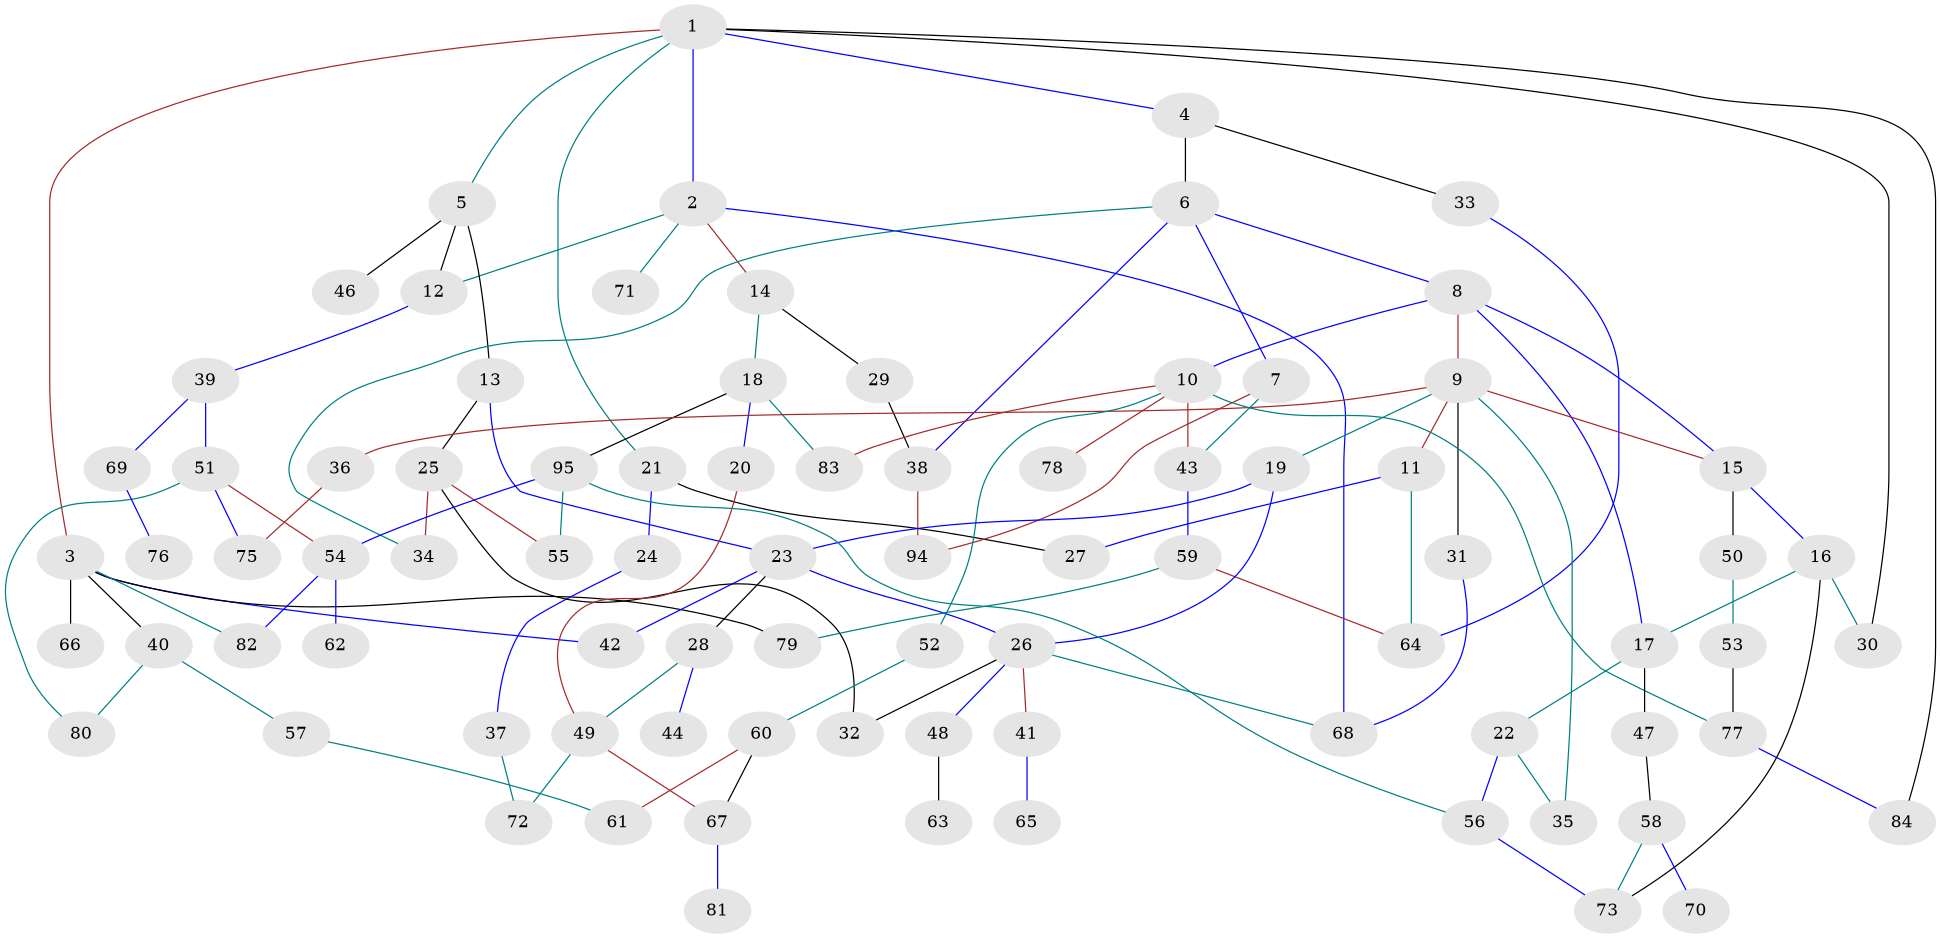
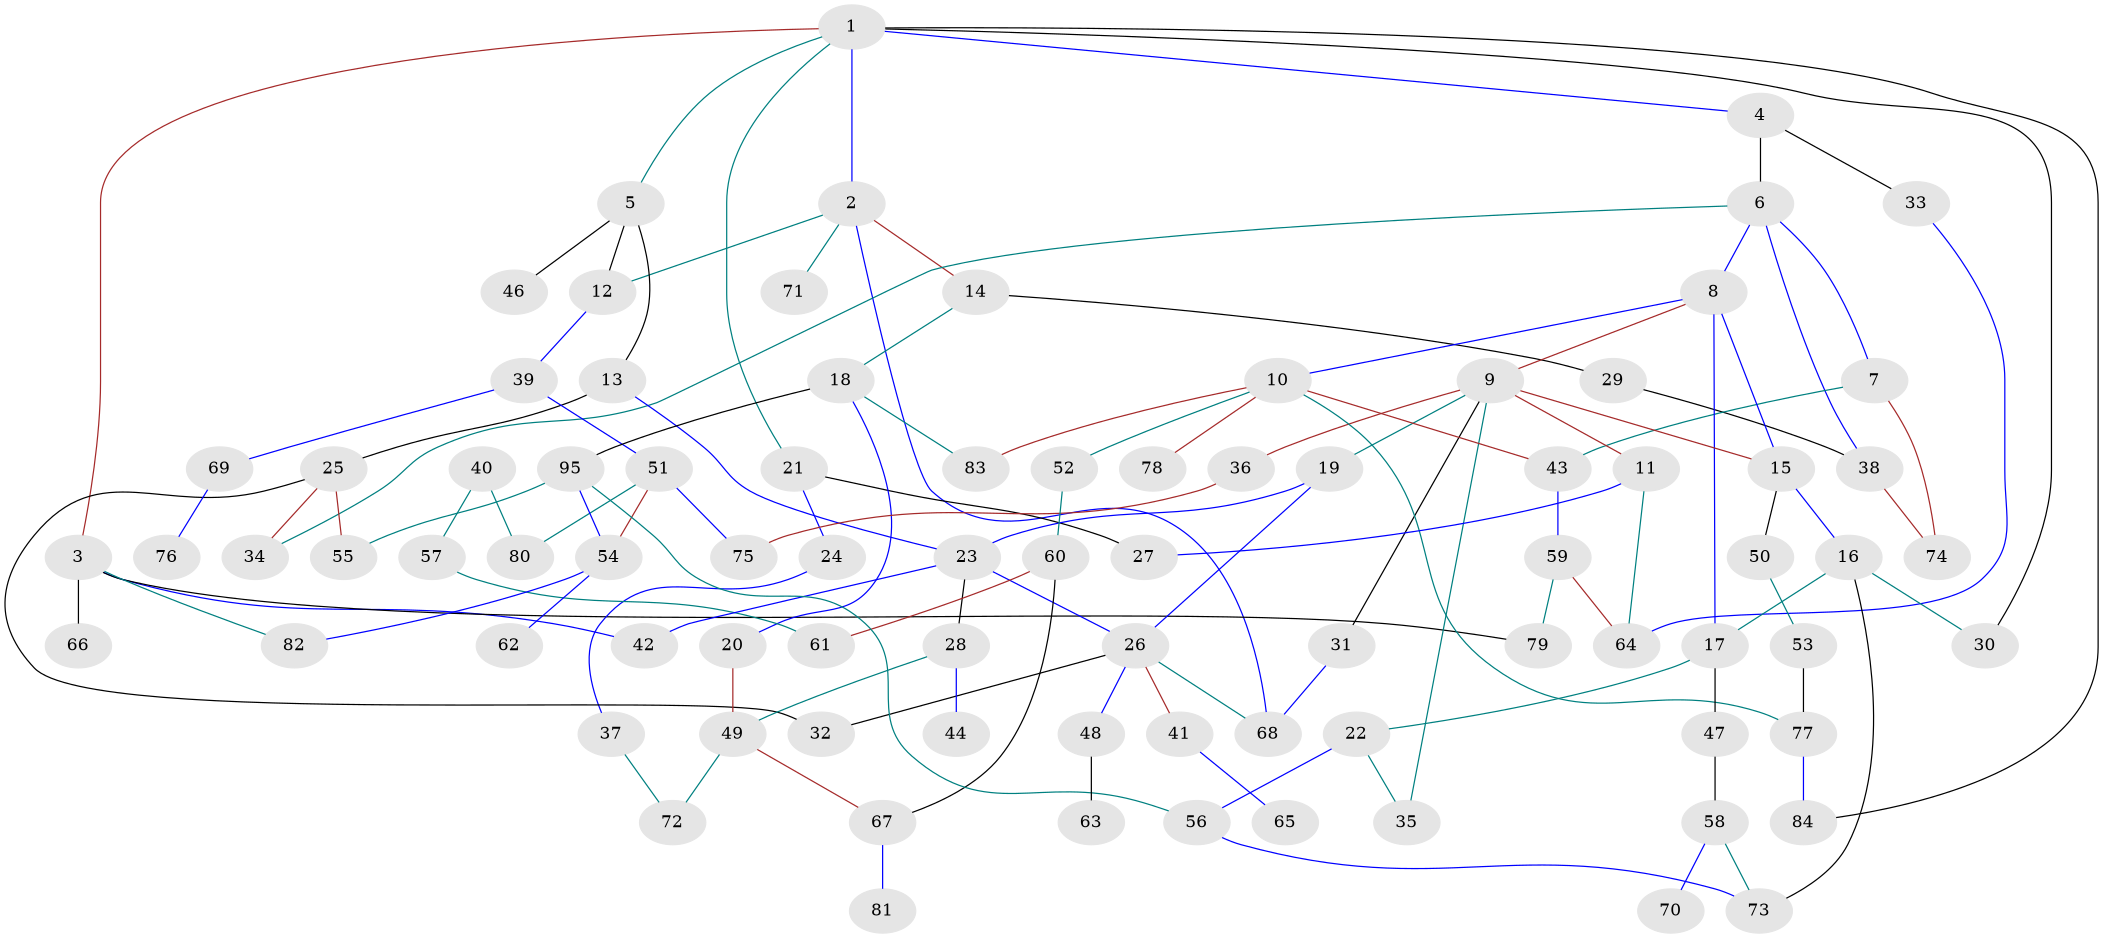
  graph {
    node [color=gray90 style=filled]
    edge [color=blue]
    1
    2
    3
    4
    5
    21
    30
    84
    12
    14
    68
    71
    40
    42
    66
    79
    82
    6
    33
    13
    46
    27
    24
    39
    18
    29
    57
    80
    7
    8
    34
    38
    64
    23
    25
    43
-   74 [label=94]
+   74
    9
    10
    15
    17
    59
    11
    19
    31
    35
    36
    52
    77
    78
    83
    16
    50
    22
    47
    26
    75
    60
    51
    69
    28
    32
    55
    20
    n65 [label=95]
    73
    53
    56
    58
    49
    54
    41
    48
    72
    67
    37
    44
    65
    63
    76
    61
    62
    70
    81
    1 -- 2
    1 -- 3 [color=brown]
    1 -- 4
    1 -- 5 [color=teal]
    1 -- 21 [color=teal]
    1 -- 30 [color=black]
    1 -- 84 [color=black]
    2 -- 12 [color=teal]
    2 -- 14 [color=brown]
    2 -- 68
    2 -- 71 [color=teal]
-   3 -- 40 [color=black]
    3 -- 42
    3 -- 66 [color=black]
    3 -- 79 [color=black]
    3 -- 82 [color=teal]
    4 -- 6 [color=black]
    4 -- 33 [color=black]
    5 -- 12 [color=black]
    5 -- 13 [color=black]
    5 -- 46 [color=black]
    21 -- 27 [color=black]
    21 -- 24
    12 -- 39
    14 -- 18 [color=teal]
    14 -- 29 [color=black]
    40 -- 57 [color=teal]
    40 -- 80 [color=teal]
    6 -- 7
    6 -- 8
    6 -- 34 [color=teal]
    6 -- 38
    33 -- 64
    13 -- 23
    13 -- 25 [color=black]
    24 -- 37
    39 -- 51
    39 -- 69
    18 -- 83 [color=teal]
    18 -- 20
    18 -- n65 [color=black]
    29 -- 38 [color=black]
    57 -- 61 [color=teal]
    7 -- 43 [color=teal]
    7 -- 74 [color=brown]
    8 -- 9 [color=brown]
    8 -- 10
    8 -- 15
    8 -- 17
    38 -- 74 [color=brown]
    23 -- 42
    23 -- 26
    23 -- 28 [color=black]
    25 -- 34 [color=brown]
    25 -- 32 [color=black]
    25 -- 55 [color=brown]
    43 -- 59
    9 -- 15 [color=brown]
    9 -- 11 [color=brown]
    9 -- 19 [color=teal]
    9 -- 31 [color=black]
    9 -- 35 [color=teal]
    9 -- 36 [color=brown]
    10 -- 43 [color=brown]
    10 -- 52 [color=teal]
    10 -- 77 [color=teal]
    10 -- 78 [color=brown]
    10 -- 83 [color=brown]
    15 -- 16
    15 -- 50 [color=black]
    17 -- 22 [color=teal]
    17 -- 47 [color=black]
    59 -- 79 [color=teal]
    59 -- 64 [color=brown]
    11 -- 27
    11 -- 64 [color=teal]
    19 -- 23
    19 -- 26
    31 -- 68
    36 -- 75 [color=brown]
    52 -- 60 [color=teal]
    77 -- 84
    16 -- 30 [color=teal]
    16 -- 17 [color=teal]
    16 -- 73 [color=black]
    50 -- 53 [color=teal]
    22 -- 35 [color=teal]
    22 -- 56
    47 -- 58 [color=black]
    26 -- 68 [color=teal]
    26 -- 32 [color=black]
    26 -- 41 [color=brown]
    26 -- 48
    60 -- 67 [color=black]
    60 -- 61 [color=brown]
    51 -- 80 [color=teal]
    51 -- 75
    51 -- 54 [color=brown]
    69 -- 76
    28 -- 49 [color=teal]
    28 -- 44
    20 -- 49 [color=brown]
    n65 -- 55 [color=teal]
    n65 -- 56 [color=teal]
    n65 -- 54
    53 -- 77 [color=black]
    56 -- 73
    58 -- 73 [color=teal]
    58 -- 70
    49 -- 72 [color=teal]
    49 -- 67 [color=brown]
    54 -- 82
    54 -- 62
    41 -- 65
    48 -- 63 [color=black]
    67 -- 81
    37 -- 72 [color=teal]
  }
